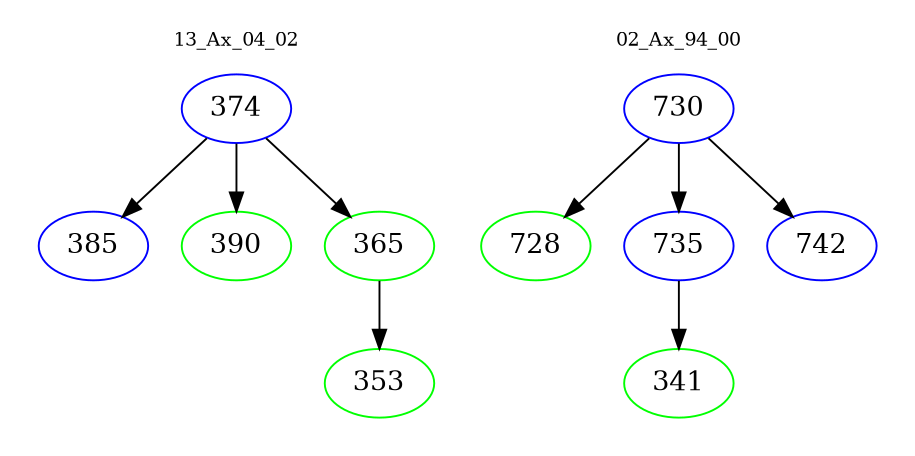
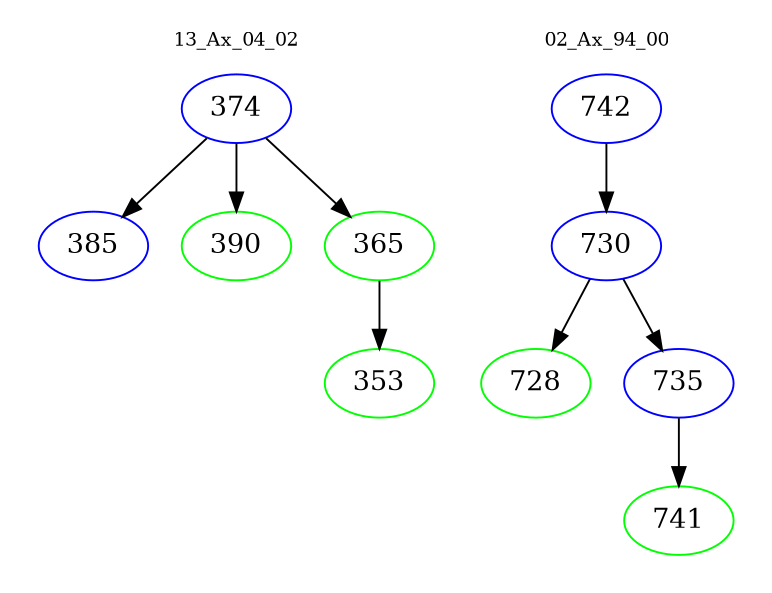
  digraph {
    node [color=blue]
    edge [color=black]
    n1 [label=374]
    n2 [label=385]
    n3 [color=green label=390]
    n4 [color=green label=365]
    n5 [color=green label=353]
    n6 [label=730]
    n7 [color=green label=728]
    n8 [label=735]
    n9 [label=742]
-   n10 [color=green label=341]
+   n10 [color=green label=741]
    subgraph cluster_1 {
      color=white
      fontsize=10
      label="13_Ax_04_02"
      n1
      n2
      n3
      n4
      n5
    }
    subgraph cluster_2 {
      color=white
      fontsize=10
      label="02_Ax_94_00"
      n6
      n7
      n8
      n9
      n10
    }
    n1 -> n2
    n1 -> n3
    n1 -> n4
    n4 -> n5
    n6 -> n7
    n6 -> n8
-   n6 -> n9
+   n9 -> n6
    n8 -> n10
  }
